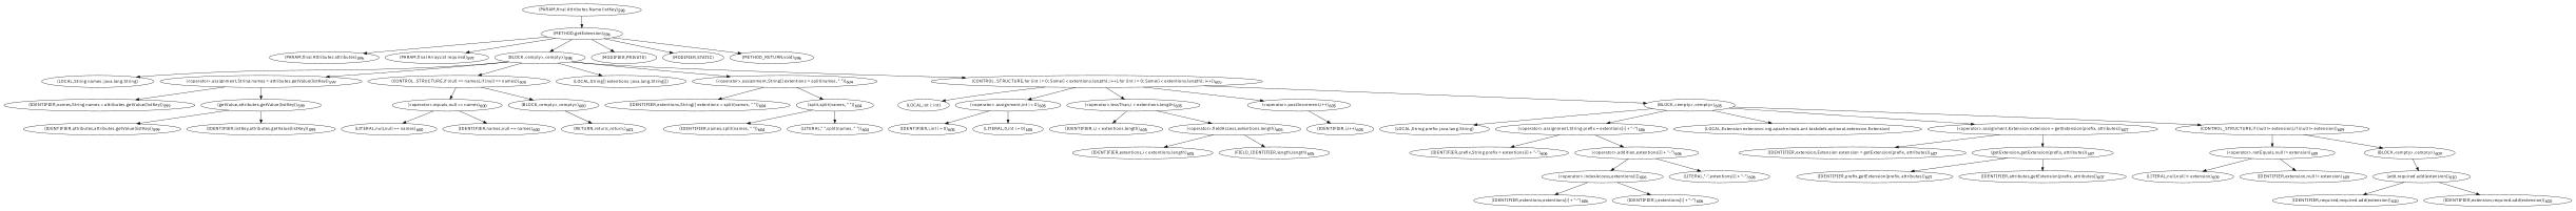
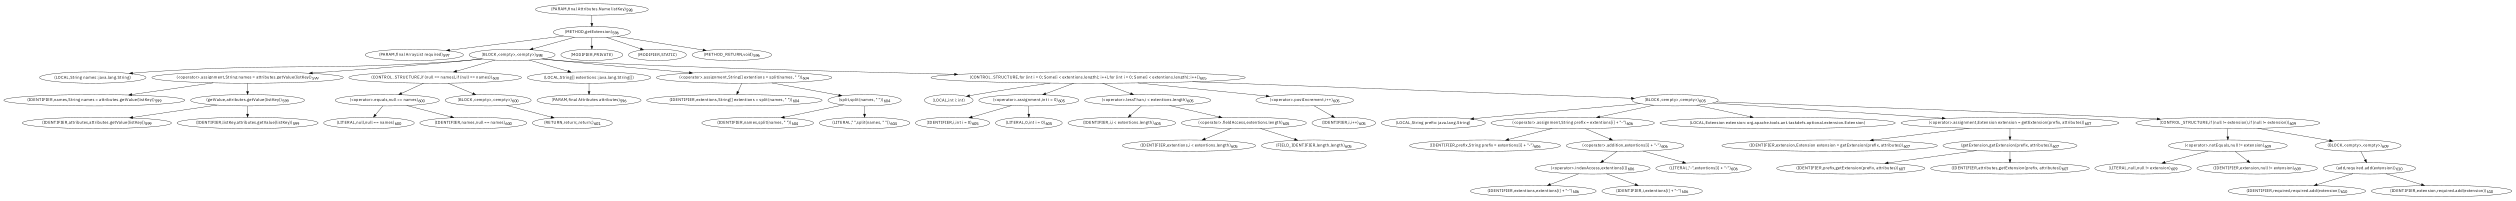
  digraph {
    fontname="IBM Plex Sans"
    node [fontname="IBM Plex Sans"]
    edge [fontname="IBM Plex Sans"]
    n1 [label=<(METHOD,getExtension)<SUB>596</SUB>>]
    n2 [label=<(PARAM,final Attributes attributes)<SUB>596</SUB>>]
    n3 [label=<(PARAM,final ArrayList required)<SUB>597</SUB>>]
    n4 [label=<(BLOCK,&lt;empty&gt;,&lt;empty&gt;)<SUB>598</SUB>>]
    n5 [label=<(MODIFIER,PRIVATE)>]
    n6 [label=<(MODIFIER,STATIC)>]
    n7 [label=<(METHOD_RETURN,void)<SUB>596</SUB>>]
    n8 [label=<(PARAM,final Attributes.Name listKey)<SUB>598</SUB>>]
    n9 [label=<(LOCAL,String names: java.lang.String)>]
    n10 [label=<(&lt;operator&gt;.assignment,String names = attributes.getValue(listKey))<SUB>599</SUB>>]
    n11 [label=<(CONTROL_STRUCTURE,if (null == names),if (null == names))<SUB>600</SUB>>]
    n12 [label=<(LOCAL,String[] extentions: java.lang.String[])>]
    n13 [label=<(&lt;operator&gt;.assignment,String[] extentions = split(names, &quot; &quot;))<SUB>604</SUB>>]
    n14 [label=<(CONTROL_STRUCTURE,for (int i = 0; Some(i &lt; extentions.length); i++),for (int i = 0; Some(i &lt; extentions.length); i++))<SUB>605</SUB>>]
    n15 [label=<(IDENTIFIER,names,String names = attributes.getValue(listKey))<SUB>599</SUB>>]
    n16 [label=<(getValue,attributes.getValue(listKey))<SUB>599</SUB>>]
    n17 [label=<(&lt;operator&gt;.equals,null == names)<SUB>600</SUB>>]
    n18 [label=<(BLOCK,&lt;empty&gt;,&lt;empty&gt;)<SUB>600</SUB>>]
    n19 [label=<(IDENTIFIER,extentions,String[] extentions = split(names, &quot; &quot;))<SUB>604</SUB>>]
    n20 [label=<(split,split(names, &quot; &quot;))<SUB>604</SUB>>]
    n21 [label=<(LOCAL,int i: int)>]
    n22 [label=<(&lt;operator&gt;.assignment,int i = 0)<SUB>605</SUB>>]
    n23 [label=<(&lt;operator&gt;.lessThan,i &lt; extentions.length)<SUB>605</SUB>>]
    n24 [label=<(&lt;operator&gt;.postIncrement,i++)<SUB>605</SUB>>]
    n25 [label=<(BLOCK,&lt;empty&gt;,&lt;empty&gt;)<SUB>605</SUB>>]
    n26 [label=<(IDENTIFIER,attributes,attributes.getValue(listKey))<SUB>599</SUB>>]
    n27 [label=<(IDENTIFIER,listKey,attributes.getValue(listKey))<SUB>599</SUB>>]
    n28 [label=<(LITERAL,null,null == names)<SUB>600</SUB>>]
    n29 [label=<(IDENTIFIER,names,null == names)<SUB>600</SUB>>]
    n30 [label=<(RETURN,return;,return;)<SUB>601</SUB>>]
    n31 [label=<(IDENTIFIER,names,split(names, &quot; &quot;))<SUB>604</SUB>>]
    n32 [label=<(LITERAL,&quot; &quot;,split(names, &quot; &quot;))<SUB>604</SUB>>]
    n33 [label=<(IDENTIFIER,i,int i = 0)<SUB>605</SUB>>]
    n34 [label=<(LITERAL,0,int i = 0)<SUB>605</SUB>>]
    n35 [label=<(IDENTIFIER,i,i &lt; extentions.length)<SUB>605</SUB>>]
    n36 [label=<(&lt;operator&gt;.fieldAccess,extentions.length)<SUB>605</SUB>>]
    n37 [label=<(IDENTIFIER,i,i++)<SUB>605</SUB>>]
    n38 [label=<(LOCAL,String prefix: java.lang.String)>]
    n39 [label=<(&lt;operator&gt;.assignment,String prefix = extentions[i] + &quot;-&quot;)<SUB>606</SUB>>]
    n40 [label=<(LOCAL,Extension extension: org.apache.tools.ant.taskdefs.optional.extension.Extension)>]
    n41 [label=<(&lt;operator&gt;.assignment,Extension extension = getExtension(prefix, attributes))<SUB>607</SUB>>]
    n42 [label=<(CONTROL_STRUCTURE,if (null != extension),if (null != extension))<SUB>609</SUB>>]
    n43 [label=<(IDENTIFIER,extentions,i &lt; extentions.length)<SUB>605</SUB>>]
    n44 [label=<(FIELD_IDENTIFIER,length,length)<SUB>605</SUB>>]
    n45 [label=<(IDENTIFIER,prefix,String prefix = extentions[i] + &quot;-&quot;)<SUB>606</SUB>>]
    n46 [label=<(&lt;operator&gt;.addition,extentions[i] + &quot;-&quot;)<SUB>606</SUB>>]
    n47 [label=<(IDENTIFIER,extension,Extension extension = getExtension(prefix, attributes))<SUB>607</SUB>>]
    n48 [label=<(getExtension,getExtension(prefix, attributes))<SUB>607</SUB>>]
    n49 [label=<(&lt;operator&gt;.notEquals,null != extension)<SUB>609</SUB>>]
    n50 [label=<(BLOCK,&lt;empty&gt;,&lt;empty&gt;)<SUB>609</SUB>>]
    n51 [label=<(&lt;operator&gt;.indexAccess,extentions[i])<SUB>606</SUB>>]
    n52 [label=<(LITERAL,&quot;-&quot;,extentions[i] + &quot;-&quot;)<SUB>606</SUB>>]
    n53 [label=<(IDENTIFIER,extentions,extentions[i] + &quot;-&quot;)<SUB>606</SUB>>]
    n54 [label=<(IDENTIFIER,i,extentions[i] + &quot;-&quot;)<SUB>606</SUB>>]
    n55 [label=<(IDENTIFIER,prefix,getExtension(prefix, attributes))<SUB>607</SUB>>]
    n56 [label=<(IDENTIFIER,attributes,getExtension(prefix, attributes))<SUB>607</SUB>>]
    n57 [label=<(LITERAL,null,null != extension)<SUB>609</SUB>>]
    n58 [label=<(IDENTIFIER,extension,null != extension)<SUB>609</SUB>>]
    n59 [label=<(add,required.add(extension))<SUB>610</SUB>>]
    n60 [label=<(IDENTIFIER,required,required.add(extension))<SUB>610</SUB>>]
    n61 [label=<(IDENTIFIER,extension,required.add(extension))<SUB>610</SUB>>]
-   n1 -> n2
+   n12 -> n2
    n1 -> n3
    n1 -> n4
    n1 -> n5
    n1 -> n6
    n1 -> n7
    n4 -> n9
    n4 -> n10
    n4 -> n11
    n4 -> n12
    n4 -> n13
    n4 -> n14
    n8 -> n1
    n10 -> n15
    n10 -> n16
    n11 -> n17
    n11 -> n18
    n13 -> n19
    n13 -> n20
    n14 -> n21
    n14 -> n22
    n14 -> n23
    n14 -> n24
    n14 -> n25
    n16 -> n26
    n16 -> n27
    n17 -> n28
    n17 -> n29
    n18 -> n30
    n20 -> n31
    n20 -> n32
    n22 -> n33
    n22 -> n34
    n23 -> n35
    n23 -> n36
    n24 -> n37
    n25 -> n38
    n25 -> n39
    n25 -> n40
    n25 -> n41
    n25 -> n42
    n36 -> n43
    n36 -> n44
    n39 -> n45
    n39 -> n46
    n41 -> n47
    n41 -> n48
    n42 -> n49
    n42 -> n50
    n46 -> n51
    n46 -> n52
    n48 -> n55
    n48 -> n56
    n49 -> n57
    n49 -> n58
    n50 -> n59
    n51 -> n53
    n51 -> n54
    n59 -> n60
    n59 -> n61
  }
